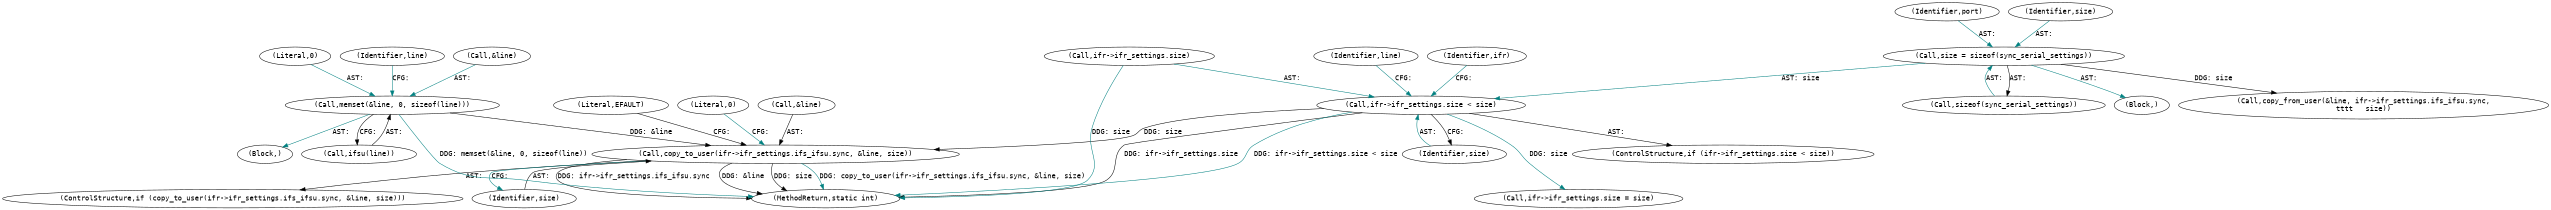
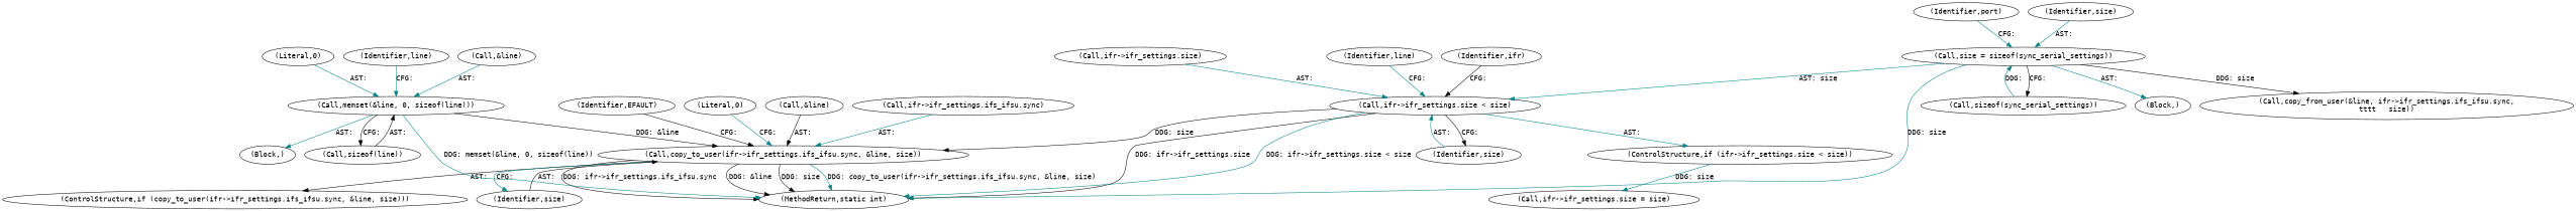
  digraph {
    fontname="DejaVu Sans Mono"
    node [fontname="DejaVu Sans Mono"]
    edge [color=teal fontname="DejaVu Sans Mono"]
    n1 [label="(Call,copy_to_user(ifr->ifr_settings.ifs_ifsu.sync, &line, size))"]
    n2 [label="(ControlStructure,if (copy_to_user(ifr->ifr_settings.ifs_ifsu.sync, &line, size)))"]
    n3 [label="(MethodReturn,static int)"]
    n4 [label="(Identifier,size)"]
    n5 [label="(Call,memset(&line, 0, sizeof(line)))"]
-   n6 [label="(Call,ifsu(line))"]
+   n6 [label="(Call,sizeof(line))"]
    n7 [label="(Block,)"]
    n8 [label="(Call,ifr->ifr_settings.size < size)"]
    n9 [label="(ControlStructure,if (ifr->ifr_settings.size < size))"]
    n10 [label="(Call,ifr->ifr_settings.size = size)"]
    n11 [label="(Identifier,size)"]
    n12 [label="(Call,size = sizeof(sync_serial_settings))"]
    n13 [label="(Call,sizeof(sync_serial_settings))"]
    n14 [label="(Block,)"]
    n15 [label="(Call,copy_from_user(&line, ifr->ifr_settings.ifs_ifsu.sync,\n\t\t\t\t   size))"]
    n16 [label="(Identifier,ifr)"]
    n17 [label="(Call,&line)"]
    n18 [label="(Identifier,port)"]
    n19 [label="(Identifier,line)"]
    n20 [label="(Literal,0)"]
    n21 [label="(Identifier,line)"]
-   n23 [label="(Literal,EFAULT)"]
+   n22 [label="(Call,ifr->ifr_settings.ifs_ifsu.sync)"]
+   n23 [label="(Identifier,EFAULT)"]
    n24 [label="(Literal,0)"]
    n25 [label="(Call,&line)"]
    n26 [label="(Identifier,size)"]
    n27 [label="(Call,ifr->ifr_settings.size)"]
    n1 -> n2 [color=black label="AST: "]
    n1 -> n3 [label="DDG: copy_to_user(ifr->ifr_settings.ifs_ifsu.sync, &line, size)"]
    n1 -> n3 [color=black label="DDG: ifr->ifr_settings.ifs_ifsu.sync"]
    n1 -> n3 [color=black label="DDG: &line"]
    n1 -> n3 [color=black label="DDG: size"]
    n1 -> n4 [label="CFG: "]
    n4 -> n1 [color=black label="AST: "]
    n5 -> n1 [color=black label="DDG: &line"]
    n5 -> n3 [label="DDG: memset(&line, 0, sizeof(line))"]
    n5 -> n6 [color=black label="CFG: "]
    n5 -> n7 [label="AST: "]
    n6 -> n5 [color=black label="AST: "]
    n8 -> n1 [color=black label="DDG: size"]
    n8 -> n3 [color=black label="DDG: ifr->ifr_settings.size"]
    n8 -> n3 [label="DDG: ifr->ifr_settings.size < size"]
-   n8 -> n9 [color=black label="AST: "]
-   n8 -> n10 [label="DDG: size"]
+   n8 -> n9 [label="AST: "]
+   n9 -> n10 [label="DDG: size"]
    n8 -> n11 [color=black label="CFG: "]
    n11 -> n8 [label="AST: "]
-   n27 -> n3 [label="DDG: size"]
+   n12 -> n3 [label="DDG: size"]
    n12 -> n8 [label="AST: size"]
-   n12 -> n13 [color=black label="AST: "]
+   n12 -> n13 [color=black label="CFG: "]
    n12 -> n14 [label="AST: "]
    n12 -> n15 [color=black label="DDG: size"]
-   n13 -> n12 [label="AST: "]
-   n16 -> n8 [label="CFG: "]
+   n13 -> n12 [label="DDG: "]
+   n16 -> n8 [color=black label="CFG: "]
    n17 -> n5 [label="AST: "]
-   n18 -> n12 [label="AST: "]
+   n18 -> n12 [label="CFG: "]
    n19 -> n8 [label="CFG: "]
    n20 -> n5 [label="AST: "]
    n21 -> n5 [label="CFG: "]
+   n22 -> n1 [label="AST: "]
    n23 -> n1 [color=black label="CFG: "]
    n24 -> n1 [label="CFG: "]
    n25 -> n1 [color=black label="AST: "]
    n26 -> n12 [label="AST: "]
    n27 -> n8 [label="AST: "]
  }
